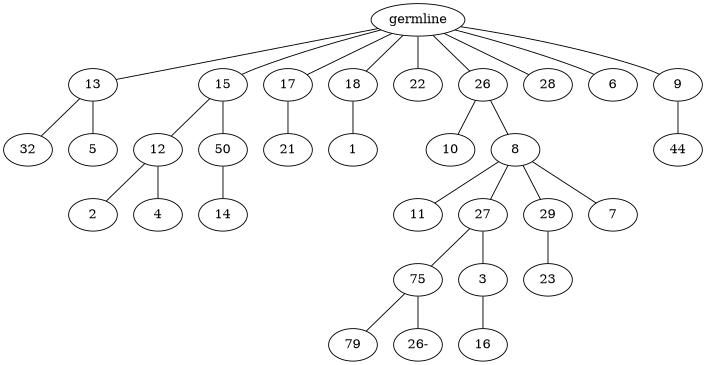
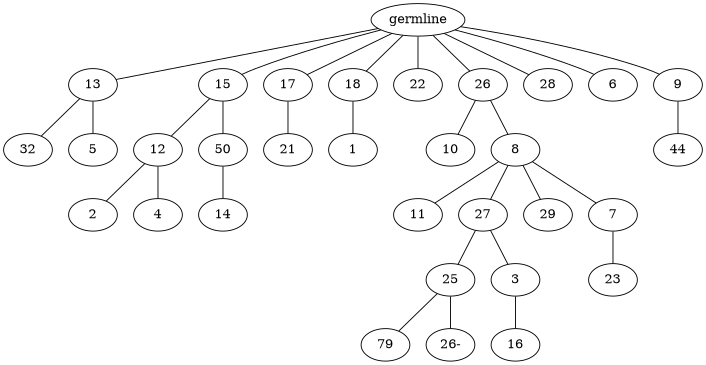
  graph {
    n1 [label=germline]
    n2 [label=13]
    n3 [label=15]
    n4 [label=17]
    n5 [label=18]
    n6 [label=22]
    n7 [label=26]
    n8 [label=28]
    n9 [label=6]
    n10 [label=9]
    n11 [label=32]
    n12 [label=5]
    n13 [label=12]
    n14 [label=50]
    n15 [label=21]
    n16 [label=1]
    n17 [label=10]
    n18 [label=8]
    n19 [label=44]
    n20 [label=2]
    n21 [label=4]
    n22 [label=14]
    n23 [label=11]
    n24 [label=27]
    n25 [label=29]
    n26 [label=7]
-   n27 [label=75]
+   n27 [label=25]
    n28 [label=3]
    n29 [label=23]
    n30 [label=79]
    n31 [label="26-"]
    n32 [label=16]
    n1 -- n2
    n1 -- n3
    n1 -- n4
    n1 -- n5
    n1 -- n6
    n1 -- n7
    n1 -- n8
    n1 -- n9
    n1 -- n10
    n2 -- n11
    n2 -- n12
    n3 -- n13
    n3 -- n14
    n4 -- n15
    n5 -- n16
    n7 -- n17
    n7 -- n18
    n10 -- n19
    n13 -- n20
    n13 -- n21
    n14 -- n22
    n18 -- n23
    n18 -- n24
    n18 -- n25
    n18 -- n26
    n24 -- n27
    n24 -- n28
-   n25 -- n29
+   n26 -- n29
    n27 -- n30
    n27 -- n31
    n28 -- n32
  }
